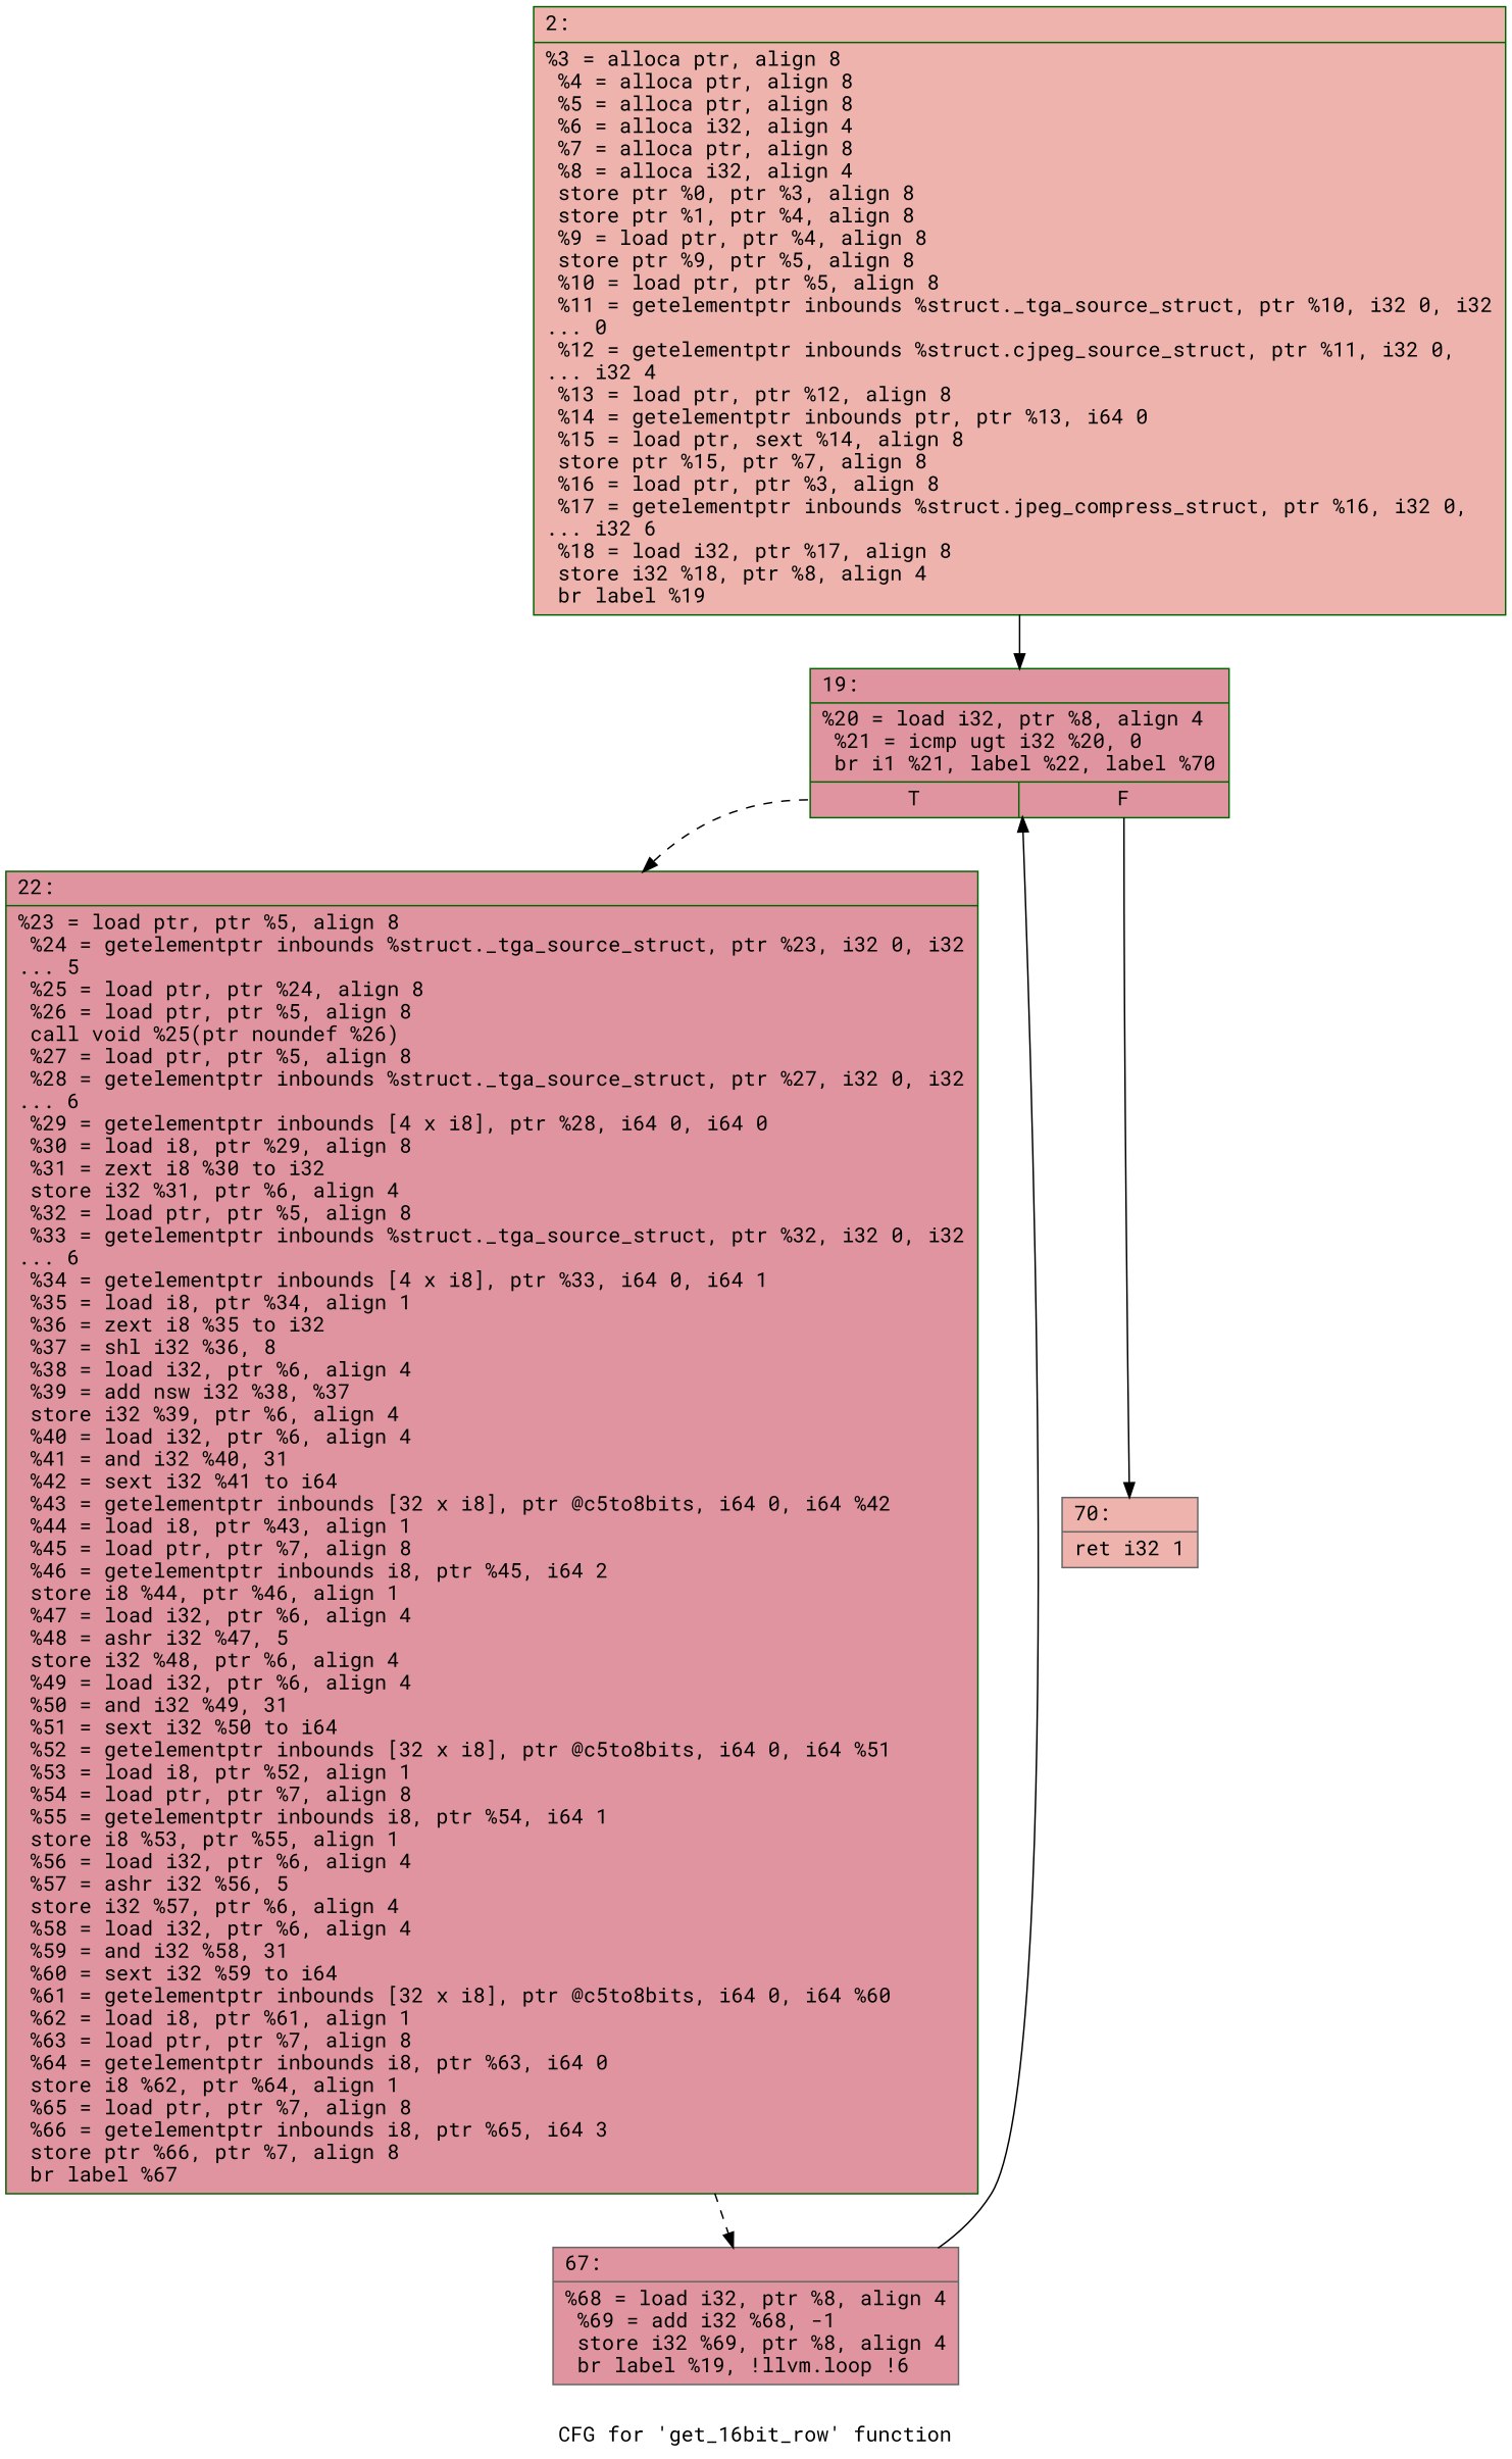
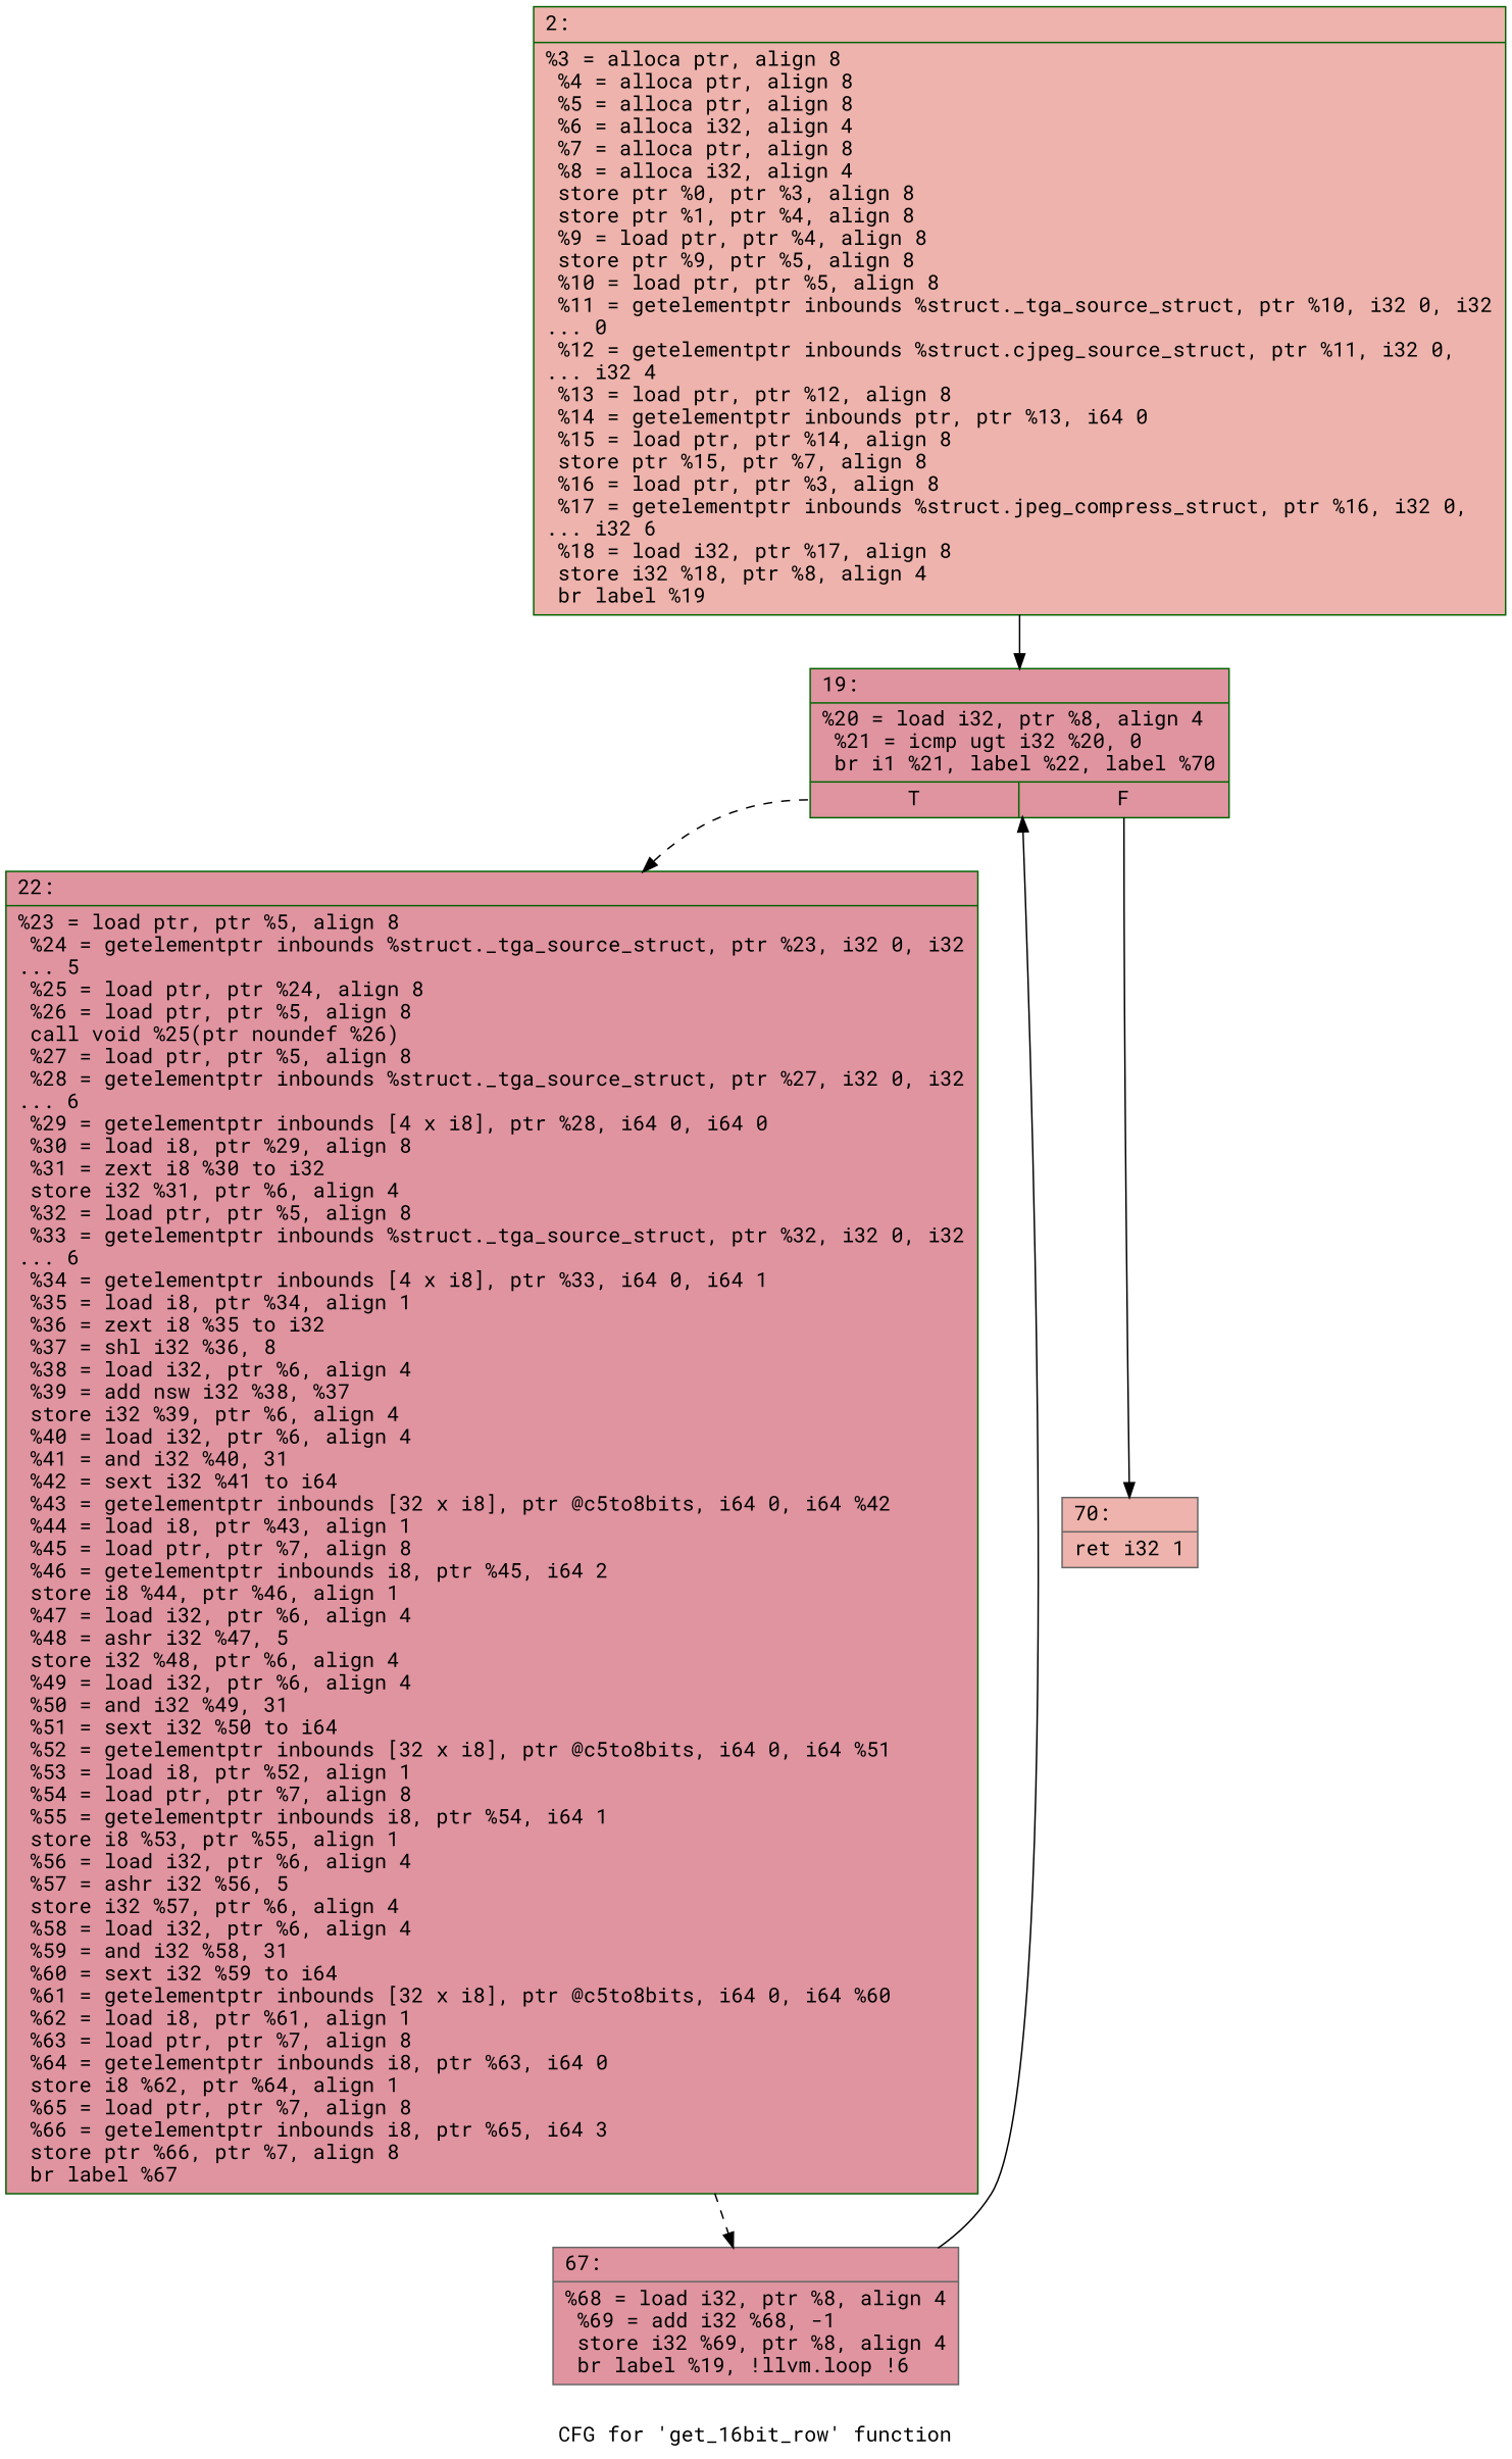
  digraph {
    label="CFG for 'get_16bit_row' function"
    fontname="Roboto Mono"
    node [color=darkgreen fillcolor="#b70d2870" fontname="Roboto Mono" shape=record style=filled]
    edge [style=solid fontname="Roboto Mono"]
-   n1 [fillcolor="#d6524470" label="{2:\l|  %3 = alloca ptr, align 8\l  %4 = alloca ptr, align 8\l  %5 = alloca ptr, align 8\l  %6 = alloca i32, align 4\l  %7 = alloca ptr, align 8\l  %8 = alloca i32, align 4\l  store ptr %0, ptr %3, align 8\l  store ptr %1, ptr %4, align 8\l  %9 = load ptr, ptr %4, align 8\l  store ptr %9, ptr %5, align 8\l  %10 = load ptr, ptr %5, align 8\l  %11 = getelementptr inbounds %struct._tga_source_struct, ptr %10, i32 0, i32\l... 0\l  %12 = getelementptr inbounds %struct.cjpeg_source_struct, ptr %11, i32 0,\l... i32 4\l  %13 = load ptr, ptr %12, align 8\l  %14 = getelementptr inbounds ptr, ptr %13, i64 0\l  %15 = load ptr, sext %14, align 8\l  store ptr %15, ptr %7, align 8\l  %16 = load ptr, ptr %3, align 8\l  %17 = getelementptr inbounds %struct.jpeg_compress_struct, ptr %16, i32 0,\l... i32 6\l  %18 = load i32, ptr %17, align 8\l  store i32 %18, ptr %8, align 4\l  br label %19\l}"]
+   n1 [fillcolor="#d6524470" label="{2:\l|  %3 = alloca ptr, align 8\l  %4 = alloca ptr, align 8\l  %5 = alloca ptr, align 8\l  %6 = alloca i32, align 4\l  %7 = alloca ptr, align 8\l  %8 = alloca i32, align 4\l  store ptr %0, ptr %3, align 8\l  store ptr %1, ptr %4, align 8\l  %9 = load ptr, ptr %4, align 8\l  store ptr %9, ptr %5, align 8\l  %10 = load ptr, ptr %5, align 8\l  %11 = getelementptr inbounds %struct._tga_source_struct, ptr %10, i32 0, i32\l... 0\l  %12 = getelementptr inbounds %struct.cjpeg_source_struct, ptr %11, i32 0,\l... i32 4\l  %13 = load ptr, ptr %12, align 8\l  %14 = getelementptr inbounds ptr, ptr %13, i64 0\l  %15 = load ptr, ptr %14, align 8\l  store ptr %15, ptr %7, align 8\l  %16 = load ptr, ptr %3, align 8\l  %17 = getelementptr inbounds %struct.jpeg_compress_struct, ptr %16, i32 0,\l... i32 6\l  %18 = load i32, ptr %17, align 8\l  store i32 %18, ptr %8, align 4\l  br label %19\l}"]
    n2 [label="{19:\l|  %20 = load i32, ptr %8, align 4\l  %21 = icmp ugt i32 %20, 0\l  br i1 %21, label %22, label %70\l|{<s0>T|<s1>F}}"]
    n3 [label="{22:\l|  %23 = load ptr, ptr %5, align 8\l  %24 = getelementptr inbounds %struct._tga_source_struct, ptr %23, i32 0, i32\l... 5\l  %25 = load ptr, ptr %24, align 8\l  %26 = load ptr, ptr %5, align 8\l  call void %25(ptr noundef %26)\l  %27 = load ptr, ptr %5, align 8\l  %28 = getelementptr inbounds %struct._tga_source_struct, ptr %27, i32 0, i32\l... 6\l  %29 = getelementptr inbounds [4 x i8], ptr %28, i64 0, i64 0\l  %30 = load i8, ptr %29, align 8\l  %31 = zext i8 %30 to i32\l  store i32 %31, ptr %6, align 4\l  %32 = load ptr, ptr %5, align 8\l  %33 = getelementptr inbounds %struct._tga_source_struct, ptr %32, i32 0, i32\l... 6\l  %34 = getelementptr inbounds [4 x i8], ptr %33, i64 0, i64 1\l  %35 = load i8, ptr %34, align 1\l  %36 = zext i8 %35 to i32\l  %37 = shl i32 %36, 8\l  %38 = load i32, ptr %6, align 4\l  %39 = add nsw i32 %38, %37\l  store i32 %39, ptr %6, align 4\l  %40 = load i32, ptr %6, align 4\l  %41 = and i32 %40, 31\l  %42 = sext i32 %41 to i64\l  %43 = getelementptr inbounds [32 x i8], ptr @c5to8bits, i64 0, i64 %42\l  %44 = load i8, ptr %43, align 1\l  %45 = load ptr, ptr %7, align 8\l  %46 = getelementptr inbounds i8, ptr %45, i64 2\l  store i8 %44, ptr %46, align 1\l  %47 = load i32, ptr %6, align 4\l  %48 = ashr i32 %47, 5\l  store i32 %48, ptr %6, align 4\l  %49 = load i32, ptr %6, align 4\l  %50 = and i32 %49, 31\l  %51 = sext i32 %50 to i64\l  %52 = getelementptr inbounds [32 x i8], ptr @c5to8bits, i64 0, i64 %51\l  %53 = load i8, ptr %52, align 1\l  %54 = load ptr, ptr %7, align 8\l  %55 = getelementptr inbounds i8, ptr %54, i64 1\l  store i8 %53, ptr %55, align 1\l  %56 = load i32, ptr %6, align 4\l  %57 = ashr i32 %56, 5\l  store i32 %57, ptr %6, align 4\l  %58 = load i32, ptr %6, align 4\l  %59 = and i32 %58, 31\l  %60 = sext i32 %59 to i64\l  %61 = getelementptr inbounds [32 x i8], ptr @c5to8bits, i64 0, i64 %60\l  %62 = load i8, ptr %61, align 1\l  %63 = load ptr, ptr %7, align 8\l  %64 = getelementptr inbounds i8, ptr %63, i64 0\l  store i8 %62, ptr %64, align 1\l  %65 = load ptr, ptr %7, align 8\l  %66 = getelementptr inbounds i8, ptr %65, i64 3\l  store ptr %66, ptr %7, align 8\l  br label %67\l}"]
    n4 [color=gray40 fillcolor="#d6524470" label="{70:\l|  ret i32 1\l}"]
    n5 [color=gray40 label="{67:\l|  %68 = load i32, ptr %8, align 4\l  %69 = add i32 %68, -1\l  store i32 %69, ptr %8, align 4\l  br label %19, !llvm.loop !6\l}"]
    n1 -> n2
    n2 -> n3 [tailport=s0 style=dashed]
    n2 -> n4 [tailport=s1]
    n3 -> n5 [style=dashed]
    n5 -> n2
  }
